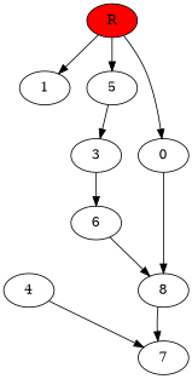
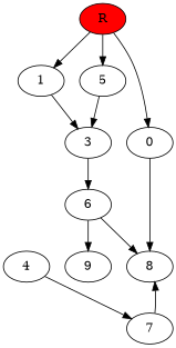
  digraph {
    1
    3
    6
    n4 [label=0]
    8
    7
+   9
    4
    5
    R [fillcolor="#ff0000" style=filled]
+   1 -> 3
    3 -> 6
    6 -> 8
+   6 -> 9
    n4 -> 8
-   8 -> 7
+   7 -> 8
    4 -> 7
    5 -> 3
    R -> 1
    R -> n4
    R -> 5
  }
